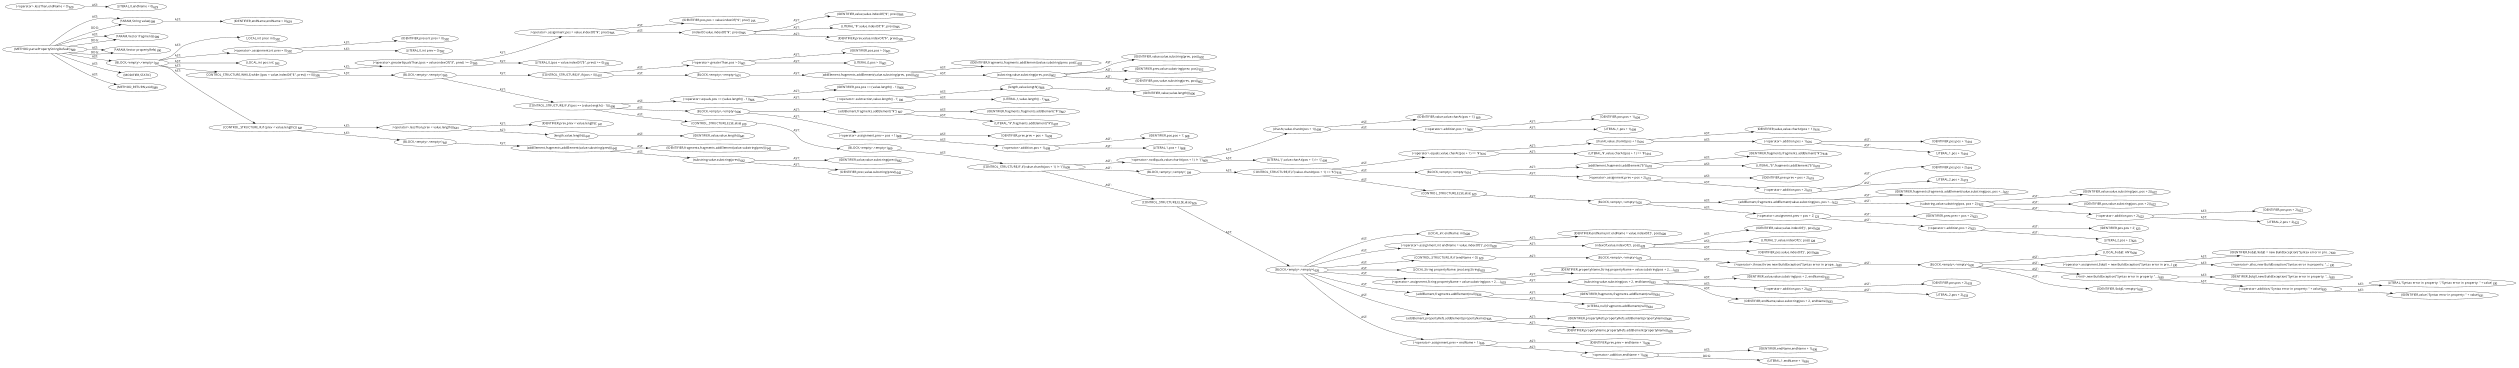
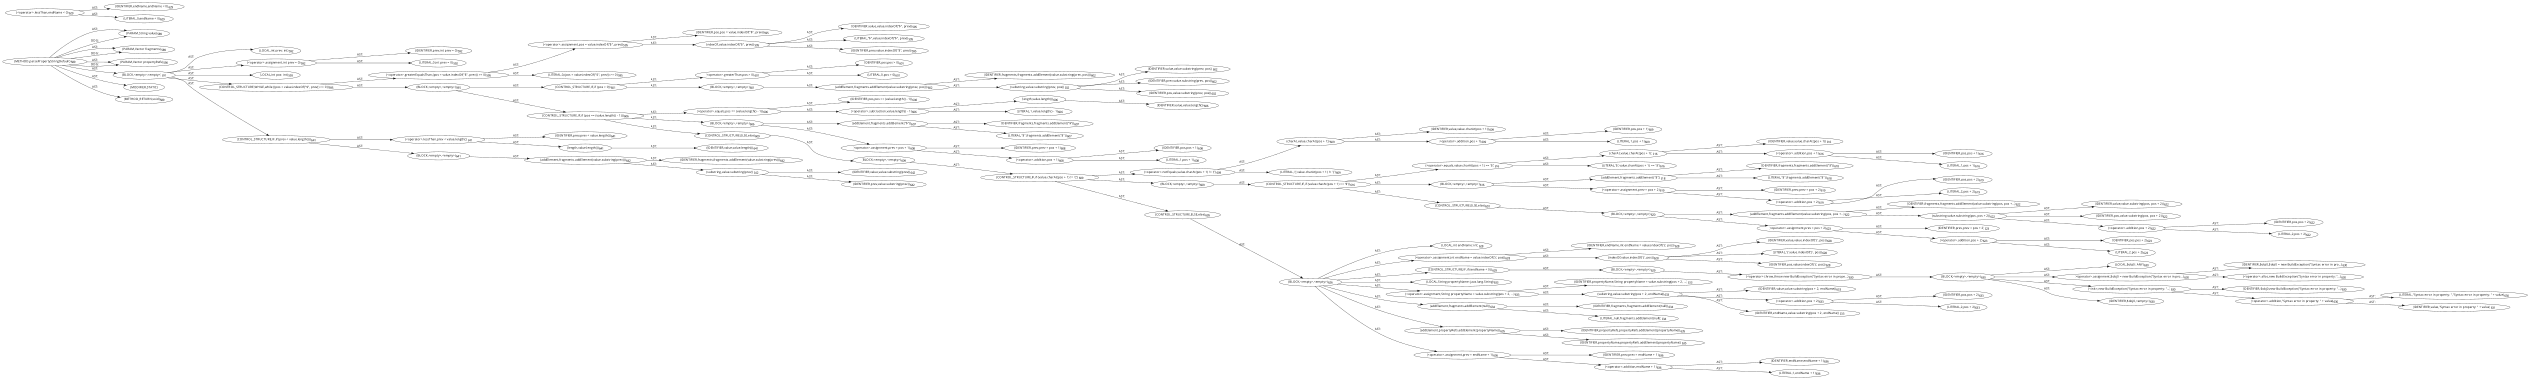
  digraph {
    fontname="Open Sans"
    rankdir=LR
    node [fontname="Open Sans"]
    edge [fontname="Open Sans"]
    n1 [label=<(METHOD,parsePropertyStringDefault)<SUB>589</SUB>>]
    n2 [label=<(PARAM,String value)<SUB>589</SUB>>]
    n3 [label=<(PARAM,Vector fragments)<SUB>589</SUB>>]
    n4 [label=<(PARAM,Vector propertyRefs)<SUB>590</SUB>>]
    n5 [label=<(BLOCK,&lt;empty&gt;,&lt;empty&gt;)<SUB>591</SUB>>]
    n6 [label=<(MODIFIER,STATIC)>]
    n7 [label=<(METHOD_RETURN,void)<SUB>589</SUB>>]
    n8 [label=<(LOCAL,int prev: int)<SUB>592</SUB>>]
    n9 [label=<(&lt;operator&gt;.assignment,int prev = 0)<SUB>592</SUB>>]
    n10 [label=<(LOCAL,int pos: int)<SUB>593</SUB>>]
    n11 [label=<(CONTROL_STRUCTURE,WHILE,while ((pos = value.indexOf(&quot;$&quot;, prev)) &gt;= 0))<SUB>595</SUB>>]
    n12 [label=<(CONTROL_STRUCTURE,IF,if (prev &lt; value.length()))<SUB>641</SUB>>]
    n13 [label=<(IDENTIFIER,prev,int prev = 0)<SUB>592</SUB>>]
    n14 [label=<(LITERAL,0,int prev = 0)<SUB>592</SUB>>]
    n15 [label=<(&lt;operator&gt;.greaterEqualsThan,(pos = value.indexOf(&quot;$&quot;, prev)) &gt;= 0)<SUB>595</SUB>>]
    n16 [label=<(BLOCK,&lt;empty&gt;,&lt;empty&gt;)<SUB>595</SUB>>]
    n17 [label=<(&lt;operator&gt;.lessThan,prev &lt; value.length())<SUB>641</SUB>>]
    n18 [label=<(BLOCK,&lt;empty&gt;,&lt;empty&gt;)<SUB>641</SUB>>]
    n19 [label=<(&lt;operator&gt;.assignment,pos = value.indexOf(&quot;$&quot;, prev))<SUB>595</SUB>>]
    n20 [label=<(LITERAL,0,(pos = value.indexOf(&quot;$&quot;, prev)) &gt;= 0)<SUB>595</SUB>>]
    n21 [label=<(CONTROL_STRUCTURE,IF,if (pos &gt; 0))<SUB>601</SUB>>]
    n22 [label=<(CONTROL_STRUCTURE,IF,if (pos == (value.length() - 1)))<SUB>606</SUB>>]
    n23 [label=<(IDENTIFIER,pos,pos = value.indexOf(&quot;$&quot;, prev))<SUB>595</SUB>>]
    n24 [label=<(indexOf,value.indexOf(&quot;$&quot;, prev))<SUB>595</SUB>>]
    n25 [label=<(IDENTIFIER,value,value.indexOf(&quot;$&quot;, prev))<SUB>595</SUB>>]
    n26 [label=<(LITERAL,&quot;$&quot;,value.indexOf(&quot;$&quot;, prev))<SUB>595</SUB>>]
    n27 [label=<(IDENTIFIER,prev,value.indexOf(&quot;$&quot;, prev))<SUB>595</SUB>>]
    n28 [label=<(&lt;operator&gt;.greaterThan,pos &gt; 0)<SUB>601</SUB>>]
    n29 [label=<(BLOCK,&lt;empty&gt;,&lt;empty&gt;)<SUB>601</SUB>>]
    n30 [label=<(&lt;operator&gt;.equals,pos == (value.length() - 1))<SUB>606</SUB>>]
    n31 [label=<(BLOCK,&lt;empty&gt;,&lt;empty&gt;)<SUB>606</SUB>>]
    n32 [label=<(CONTROL_STRUCTURE,ELSE,else)<SUB>609</SUB>>]
    n33 [label=<(IDENTIFIER,pos,pos &gt; 0)<SUB>601</SUB>>]
    n34 [label=<(LITERAL,0,pos &gt; 0)<SUB>601</SUB>>]
    n35 [label=<(addElement,fragments.addElement(value.substring(prev, pos)))<SUB>602</SUB>>]
    n36 [label=<(IDENTIFIER,fragments,fragments.addElement(value.substring(prev, pos)))<SUB>602</SUB>>]
    n37 [label=<(substring,value.substring(prev, pos))<SUB>602</SUB>>]
    n38 [label=<(IDENTIFIER,value,value.substring(prev, pos))<SUB>602</SUB>>]
    n39 [label=<(IDENTIFIER,prev,value.substring(prev, pos))<SUB>602</SUB>>]
    n40 [label=<(IDENTIFIER,pos,value.substring(prev, pos))<SUB>602</SUB>>]
    n41 [label=<(IDENTIFIER,pos,pos == (value.length() - 1))<SUB>606</SUB>>]
    n42 [label=<(&lt;operator&gt;.subtraction,value.length() - 1)<SUB>606</SUB>>]
    n43 [label=<(addElement,fragments.addElement(&quot;$&quot;))<SUB>607</SUB>>]
    n44 [label=<(&lt;operator&gt;.assignment,prev = pos + 1)<SUB>608</SUB>>]
    n45 [label=<(BLOCK,&lt;empty&gt;,&lt;empty&gt;)<SUB>609</SUB>>]
    n46 [label=<(length,value.length())<SUB>606</SUB>>]
    n47 [label=<(LITERAL,1,value.length() - 1)<SUB>606</SUB>>]
    n48 [label=<(IDENTIFIER,value,value.length())<SUB>606</SUB>>]
    n49 [label=<(IDENTIFIER,fragments,fragments.addElement(&quot;$&quot;))<SUB>607</SUB>>]
    n50 [label=<(LITERAL,&quot;$&quot;,fragments.addElement(&quot;$&quot;))<SUB>607</SUB>>]
    n51 [label=<(IDENTIFIER,prev,prev = pos + 1)<SUB>608</SUB>>]
    n52 [label=<(&lt;operator&gt;.addition,pos + 1)<SUB>608</SUB>>]
    n53 [label=<(IDENTIFIER,pos,pos + 1)<SUB>608</SUB>>]
    n54 [label=<(LITERAL,1,pos + 1)<SUB>608</SUB>>]
    n55 [label=<(CONTROL_STRUCTURE,IF,if (value.charAt(pos + 1) != '{'))<SUB>609</SUB>>]
    n56 [label=<(&lt;operator&gt;.notEquals,value.charAt(pos + 1) != '{')<SUB>609</SUB>>]
    n57 [label=<(BLOCK,&lt;empty&gt;,&lt;empty&gt;)<SUB>609</SUB>>]
    n58 [label=<(CONTROL_STRUCTURE,ELSE,else)<SUB>626</SUB>>]
    n59 [label=<(charAt,value.charAt(pos + 1))<SUB>609</SUB>>]
    n60 [label=<(LITERAL,'{',value.charAt(pos + 1) != '{')<SUB>609</SUB>>]
    n61 [label=<(CONTROL_STRUCTURE,IF,if (value.charAt(pos + 1) == '$'))<SUB>616</SUB>>]
    n62 [label=<(BLOCK,&lt;empty&gt;,&lt;empty&gt;)<SUB>626</SUB>>]
    n63 [label=<(IDENTIFIER,value,value.charAt(pos + 1))<SUB>609</SUB>>]
    n64 [label=<(&lt;operator&gt;.addition,pos + 1)<SUB>609</SUB>>]
    n65 [label=<(IDENTIFIER,pos,pos + 1)<SUB>609</SUB>>]
    n66 [label=<(LITERAL,1,pos + 1)<SUB>609</SUB>>]
    n67 [label=<(&lt;operator&gt;.equals,value.charAt(pos + 1) == '$')<SUB>616</SUB>>]
    n68 [label=<(BLOCK,&lt;empty&gt;,&lt;empty&gt;)<SUB>616</SUB>>]
    n69 [label=<(CONTROL_STRUCTURE,ELSE,else)<SUB>620</SUB>>]
    n70 [label=<(charAt,value.charAt(pos + 1))<SUB>616</SUB>>]
    n71 [label=<(LITERAL,'$',value.charAt(pos + 1) == '$')<SUB>616</SUB>>]
    n72 [label=<(addElement,fragments.addElement(&quot;$&quot;))<SUB>618</SUB>>]
    n73 [label=<(&lt;operator&gt;.assignment,prev = pos + 2)<SUB>619</SUB>>]
    n74 [label=<(BLOCK,&lt;empty&gt;,&lt;empty&gt;)<SUB>620</SUB>>]
    n75 [label=<(IDENTIFIER,value,value.charAt(pos + 1))<SUB>616</SUB>>]
    n76 [label=<(&lt;operator&gt;.addition,pos + 1)<SUB>616</SUB>>]
    n77 [label=<(IDENTIFIER,pos,pos + 1)<SUB>616</SUB>>]
    n78 [label=<(LITERAL,1,pos + 1)<SUB>616</SUB>>]
    n79 [label=<(IDENTIFIER,fragments,fragments.addElement(&quot;$&quot;))<SUB>618</SUB>>]
    n80 [label=<(LITERAL,&quot;$&quot;,fragments.addElement(&quot;$&quot;))<SUB>618</SUB>>]
    n81 [label=<(IDENTIFIER,prev,prev = pos + 2)<SUB>619</SUB>>]
    n82 [label=<(&lt;operator&gt;.addition,pos + 2)<SUB>619</SUB>>]
    n83 [label=<(IDENTIFIER,pos,pos + 2)<SUB>619</SUB>>]
    n84 [label=<(LITERAL,2,pos + 2)<SUB>619</SUB>>]
    n85 [label=<(addElement,fragments.addElement(value.substring(pos, pos +...)<SUB>622</SUB>>]
    n86 [label=<(&lt;operator&gt;.assignment,prev = pos + 2)<SUB>623</SUB>>]
    n87 [label=<(IDENTIFIER,fragments,fragments.addElement(value.substring(pos, pos +...)<SUB>622</SUB>>]
    n88 [label=<(substring,value.substring(pos, pos + 2))<SUB>622</SUB>>]
    n89 [label=<(IDENTIFIER,prev,prev = pos + 2)<SUB>623</SUB>>]
    n90 [label=<(&lt;operator&gt;.addition,pos + 2)<SUB>623</SUB>>]
    n91 [label=<(IDENTIFIER,value,value.substring(pos, pos + 2))<SUB>622</SUB>>]
    n92 [label=<(IDENTIFIER,pos,value.substring(pos, pos + 2))<SUB>622</SUB>>]
    n93 [label=<(&lt;operator&gt;.addition,pos + 2)<SUB>622</SUB>>]
    n94 [label=<(IDENTIFIER,pos,pos + 2)<SUB>622</SUB>>]
    n95 [label=<(LITERAL,2,pos + 2)<SUB>622</SUB>>]
    n96 [label=<(IDENTIFIER,pos,pos + 2)<SUB>623</SUB>>]
    n97 [label=<(LITERAL,2,pos + 2)<SUB>623</SUB>>]
    n98 [label=<(LOCAL,int endName: int)<SUB>628</SUB>>]
    n99 [label=<(&lt;operator&gt;.assignment,int endName = value.indexOf('}', pos))<SUB>628</SUB>>]
    n100 [label=<(CONTROL_STRUCTURE,IF,if (endName &lt; 0))<SUB>629</SUB>>]
    n101 [label=<(LOCAL,String propertyName: java.lang.String)<SUB>633</SUB>>]
    n102 [label=<(&lt;operator&gt;.assignment,String propertyName = value.substring(pos + 2, ...)<SUB>633</SUB>>]
    n103 [label=<(addElement,fragments.addElement(null))<SUB>634</SUB>>]
    n104 [label=<(addElement,propertyRefs.addElement(propertyName))<SUB>635</SUB>>]
    n105 [label=<(&lt;operator&gt;.assignment,prev = endName + 1)<SUB>636</SUB>>]
    n106 [label=<(IDENTIFIER,endName,int endName = value.indexOf('}', pos))<SUB>628</SUB>>]
    n107 [label=<(indexOf,value.indexOf('}', pos))<SUB>628</SUB>>]
    n108 [label=<(BLOCK,&lt;empty&gt;,&lt;empty&gt;)<SUB>629</SUB>>]
    n109 [label=<(IDENTIFIER,propertyName,String propertyName = value.substring(pos + 2, ...)<SUB>633</SUB>>]
    n110 [label=<(substring,value.substring(pos + 2, endName))<SUB>633</SUB>>]
    n111 [label=<(IDENTIFIER,fragments,fragments.addElement(null))<SUB>634</SUB>>]
    n112 [label=<(LITERAL,null,fragments.addElement(null))<SUB>634</SUB>>]
    n113 [label=<(IDENTIFIER,propertyRefs,propertyRefs.addElement(propertyName))<SUB>635</SUB>>]
    n114 [label=<(IDENTIFIER,propertyName,propertyRefs.addElement(propertyName))<SUB>635</SUB>>]
    n115 [label=<(IDENTIFIER,prev,prev = endName + 1)<SUB>636</SUB>>]
    n116 [label=<(&lt;operator&gt;.addition,endName + 1)<SUB>636</SUB>>]
    n117 [label=<(IDENTIFIER,value,value.indexOf('}', pos))<SUB>628</SUB>>]
    n118 [label=<(LITERAL,'}',value.indexOf('}', pos))<SUB>628</SUB>>]
    n119 [label=<(IDENTIFIER,pos,value.indexOf('}', pos))<SUB>628</SUB>>]
    n120 [label=<(&lt;operator&gt;.lessThan,endName &lt; 0)<SUB>629</SUB>>]
    n121 [label=<(IDENTIFIER,endName,endName &lt; 0)<SUB>629</SUB>>]
    n122 [label=<(LITERAL,0,endName &lt; 0)<SUB>629</SUB>>]
    n123 [label=<(&lt;operator&gt;.throw,throw new BuildException(&quot;Syntax error in prope...)<SUB>630</SUB>>]
    n124 [label=<(BLOCK,&lt;empty&gt;,&lt;empty&gt;)<SUB>630</SUB>>]
    n125 [label=<(LOCAL,$obj0: ANY)<SUB>630</SUB>>]
    n126 [label=<(&lt;operator&gt;.assignment,$obj0 = new BuildException(&quot;Syntax error in pro...)<SUB>630</SUB>>]
    n127 [label=<(&lt;init&gt;,new BuildException(&quot;Syntax error in property: &quot;...)<SUB>630</SUB>>]
    n128 [label=<(IDENTIFIER,$obj0,&lt;empty&gt;)<SUB>630</SUB>>]
    n129 [label=<(IDENTIFIER,$obj0,$obj0 = new BuildException(&quot;Syntax error in pro...)<SUB>630</SUB>>]
    n130 [label=<(&lt;operator&gt;.alloc,new BuildException(&quot;Syntax error in property: &quot;...)<SUB>630</SUB>>]
    n131 [label=<(IDENTIFIER,$obj0,new BuildException(&quot;Syntax error in property: &quot;...)<SUB>630</SUB>>]
    n132 [label=<(&lt;operator&gt;.addition,&quot;Syntax error in property: &quot; + value)<SUB>630</SUB>>]
    n133 [label=<(LITERAL,&quot;Syntax error in property: &quot;,&quot;Syntax error in property: &quot; + value)<SUB>630</SUB>>]
    n134 [label=<(IDENTIFIER,value,&quot;Syntax error in property: &quot; + value)<SUB>631</SUB>>]
    n135 [label=<(IDENTIFIER,value,value.substring(pos + 2, endName))<SUB>633</SUB>>]
    n136 [label=<(&lt;operator&gt;.addition,pos + 2)<SUB>633</SUB>>]
    n137 [label=<(IDENTIFIER,endName,value.substring(pos + 2, endName))<SUB>633</SUB>>]
    n138 [label=<(IDENTIFIER,pos,pos + 2)<SUB>633</SUB>>]
    n139 [label=<(LITERAL,2,pos + 2)<SUB>633</SUB>>]
    n140 [label=<(IDENTIFIER,endName,endName + 1)<SUB>636</SUB>>]
    n141 [label=<(LITERAL,1,endName + 1)<SUB>636</SUB>>]
    n142 [label=<(IDENTIFIER,prev,prev &lt; value.length())<SUB>641</SUB>>]
    n143 [label=<(length,value.length())<SUB>641</SUB>>]
    n144 [label=<(addElement,fragments.addElement(value.substring(prev)))<SUB>642</SUB>>]
    n145 [label=<(IDENTIFIER,value,value.length())<SUB>641</SUB>>]
    n146 [label=<(IDENTIFIER,fragments,fragments.addElement(value.substring(prev)))<SUB>642</SUB>>]
    n147 [label=<(substring,value.substring(prev))<SUB>642</SUB>>]
    n148 [label=<(IDENTIFIER,value,value.substring(prev))<SUB>642</SUB>>]
    n149 [label=<(IDENTIFIER,prev,value.substring(prev))<SUB>642</SUB>>]
    n1 -> n2 [label="AST: "]
    n1 -> n2 [label="DDG: "]
    n1 -> n3 [label="AST: "]
    n1 -> n3 [label="DDG: "]
    n1 -> n4 [label="AST: "]
    n1 -> n4 [label="DDG: "]
    n1 -> n5 [label="AST: "]
    n1 -> n6 [label="AST: "]
    n1 -> n7 [label="AST: "]
    n5 -> n8 [label="AST: "]
    n5 -> n9 [label="AST: "]
    n5 -> n10 [label="AST: "]
    n5 -> n11 [label="AST: "]
    n5 -> n12 [label="AST: "]
    n9 -> n13 [label="AST: "]
    n9 -> n14 [label="AST: "]
    n11 -> n15 [label="AST: "]
    n11 -> n16 [label="AST: "]
    n12 -> n17 [label="AST: "]
    n12 -> n18 [label="AST: "]
    n15 -> n19 [label="AST: "]
    n15 -> n20 [label="AST: "]
    n16 -> n21 [label="AST: "]
    n16 -> n22 [label="AST: "]
    n17 -> n142 [label="AST: "]
    n17 -> n143 [label="AST: "]
    n18 -> n144 [label="AST: "]
    n19 -> n23 [label="AST: "]
    n19 -> n24 [label="AST: "]
    n21 -> n28 [label="AST: "]
    n21 -> n29 [label="AST: "]
    n22 -> n30 [label="AST: "]
    n22 -> n31 [label="AST: "]
    n22 -> n32 [label="AST: "]
    n24 -> n25 [label="AST: "]
    n24 -> n26 [label="AST: "]
    n24 -> n27 [label="AST: "]
    n28 -> n33 [label="AST: "]
    n28 -> n34 [label="AST: "]
    n29 -> n35 [label="AST: "]
    n30 -> n41 [label="AST: "]
    n30 -> n42 [label="AST: "]
    n31 -> n43 [label="AST: "]
    n31 -> n44 [label="AST: "]
    n32 -> n45 [label="AST: "]
    n35 -> n36 [label="AST: "]
    n35 -> n37 [label="AST: "]
    n37 -> n38 [label="AST: "]
    n37 -> n39 [label="AST: "]
    n37 -> n40 [label="AST: "]
    n42 -> n46 [label="AST: "]
    n42 -> n47 [label="AST: "]
    n43 -> n49 [label="AST: "]
    n43 -> n50 [label="AST: "]
    n44 -> n51 [label="AST: "]
    n44 -> n52 [label="AST: "]
    n45 -> n55 [label="AST: "]
    n46 -> n48 [label="AST: "]
    n52 -> n53 [label="AST: "]
    n52 -> n54 [label="AST: "]
    n55 -> n56 [label="AST: "]
    n55 -> n57 [label="AST: "]
    n55 -> n58 [label="AST: "]
    n56 -> n59 [label="AST: "]
    n56 -> n60 [label="AST: "]
    n57 -> n61 [label="AST: "]
    n58 -> n62 [label="AST: "]
    n59 -> n63 [label="AST: "]
    n59 -> n64 [label="AST: "]
    n61 -> n67 [label="AST: "]
    n61 -> n68 [label="AST: "]
    n61 -> n69 [label="AST: "]
    n62 -> n98 [label="AST: "]
    n62 -> n99 [label="AST: "]
    n62 -> n100 [label="AST: "]
    n62 -> n101 [label="AST: "]
    n62 -> n102 [label="AST: "]
    n62 -> n103 [label="AST: "]
    n62 -> n104 [label="AST: "]
    n62 -> n105 [label="AST: "]
    n64 -> n65 [label="AST: "]
    n64 -> n66 [label="AST: "]
    n67 -> n70 [label="AST: "]
    n67 -> n71 [label="AST: "]
    n68 -> n72 [label="AST: "]
    n68 -> n73 [label="AST: "]
    n69 -> n74 [label="AST: "]
    n70 -> n75 [label="AST: "]
    n70 -> n76 [label="AST: "]
    n72 -> n79 [label="AST: "]
    n72 -> n80 [label="AST: "]
    n73 -> n81 [label="AST: "]
    n73 -> n82 [label="AST: "]
    n74 -> n85 [label="AST: "]
    n74 -> n86 [label="AST: "]
    n76 -> n77 [label="AST: "]
    n76 -> n78 [label="AST: "]
    n82 -> n83 [label="AST: "]
    n82 -> n84 [label="AST: "]
    n85 -> n87 [label="AST: "]
    n85 -> n88 [label="AST: "]
    n86 -> n89 [label="AST: "]
    n86 -> n90 [label="AST: "]
    n88 -> n91 [label="AST: "]
    n88 -> n92 [label="AST: "]
    n88 -> n93 [label="AST: "]
    n90 -> n96 [label="AST: "]
    n90 -> n97 [label="AST: "]
    n93 -> n94 [label="AST: "]
    n93 -> n95 [label="AST: "]
    n99 -> n106 [label="AST: "]
    n99 -> n107 [label="AST: "]
    n100 -> n108 [label="AST: "]
    n102 -> n109 [label="AST: "]
    n102 -> n110 [label="AST: "]
    n103 -> n111 [label="AST: "]
    n103 -> n112 [label="AST: "]
    n104 -> n113 [label="AST: "]
    n104 -> n114 [label="AST: "]
    n105 -> n115 [label="AST: "]
    n105 -> n116 [label="AST: "]
    n107 -> n117 [label="AST: "]
    n107 -> n118 [label="AST: "]
    n107 -> n119 [label="AST: "]
    n108 -> n123 [label="AST: "]
    n110 -> n135 [label="AST: "]
    n110 -> n136 [label="AST: "]
    n110 -> n137 [label="AST: "]
    n116 -> n140 [label="AST: "]
-   n116 -> n141 [label="DDG: "]
-   n2 -> n121 [label="AST: "]
+   n116 -> n141 [label="AST: "]
+   n120 -> n121 [label="AST: "]
    n120 -> n122 [label="AST: "]
    n123 -> n124 [label="AST: "]
    n124 -> n125 [label="AST: "]
    n124 -> n126 [label="AST: "]
    n124 -> n127 [label="AST: "]
    n124 -> n128 [label="AST: "]
    n126 -> n129 [label="AST: "]
    n126 -> n130 [label="AST: "]
    n127 -> n131 [label="AST: "]
    n127 -> n132 [label="AST: "]
    n132 -> n133 [label="AST: "]
    n132 -> n134 [label="AST: "]
    n136 -> n138 [label="AST: "]
    n136 -> n139 [label="AST: "]
    n143 -> n145 [label="AST: "]
    n144 -> n146 [label="AST: "]
    n144 -> n147 [label="AST: "]
    n147 -> n148 [label="AST: "]
    n147 -> n149 [label="AST: "]
  }
